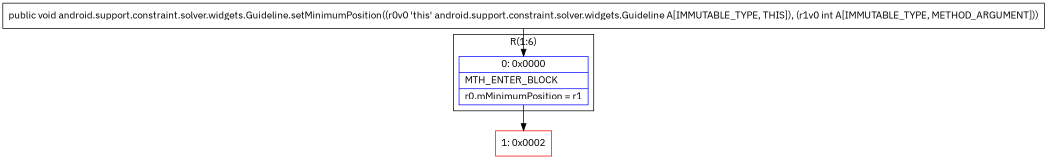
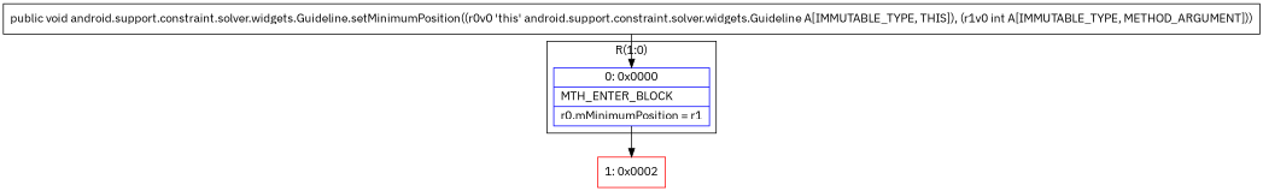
  digraph {
    fontname="IBM Plex Sans"
    node [shape=record fontname="IBM Plex Sans"]
    edge [fontname="IBM Plex Sans"]
    n1 [color=blue label="{0\:\ 0x0000|MTH_ENTER_BLOCK\l|r0.mMinimumPosition = r1\l}"]
    n2 [color=red label="{1\:\ 0x0002}"]
    n3 [label="{public void android.support.constraint.solver.widgets.Guideline.setMinimumPosition((r0v0 'this' android.support.constraint.solver.widgets.Guideline A[IMMUTABLE_TYPE, THIS]), (r1v0 int A[IMMUTABLE_TYPE, METHOD_ARGUMENT])) }"]
    subgraph cluster_1 {
-     label="R(1:6)"
+     label="R(1:0)"
      n1
    }
    n1 -> n2
    n3 -> n1
  }
